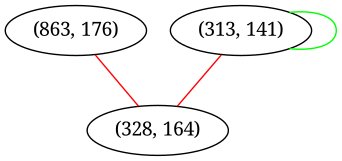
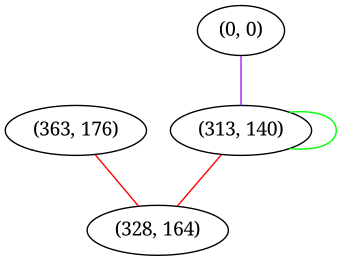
  graph {
    fontname="Noto Serif"
    node [fontname="Noto Serif"]
    edge [color=red fontname="Noto Serif" weight=1]
    n1 [label="(328, 164)"]
-   "(363, 176)" [label="(863, 176)"]
-   "(313, 140)" [label="(313, 141)"]
+   "(363, 176)"
+   "(0, 0)"
+   "(313, 140)"
    "(363, 176)" -- n1
+   "(0, 0)" -- "(313, 140)" [color=purple weight=4]
    "(313, 140)" -- n1
    "(313, 140)" -- "(313, 140)" [color=green weight=2]
  }
